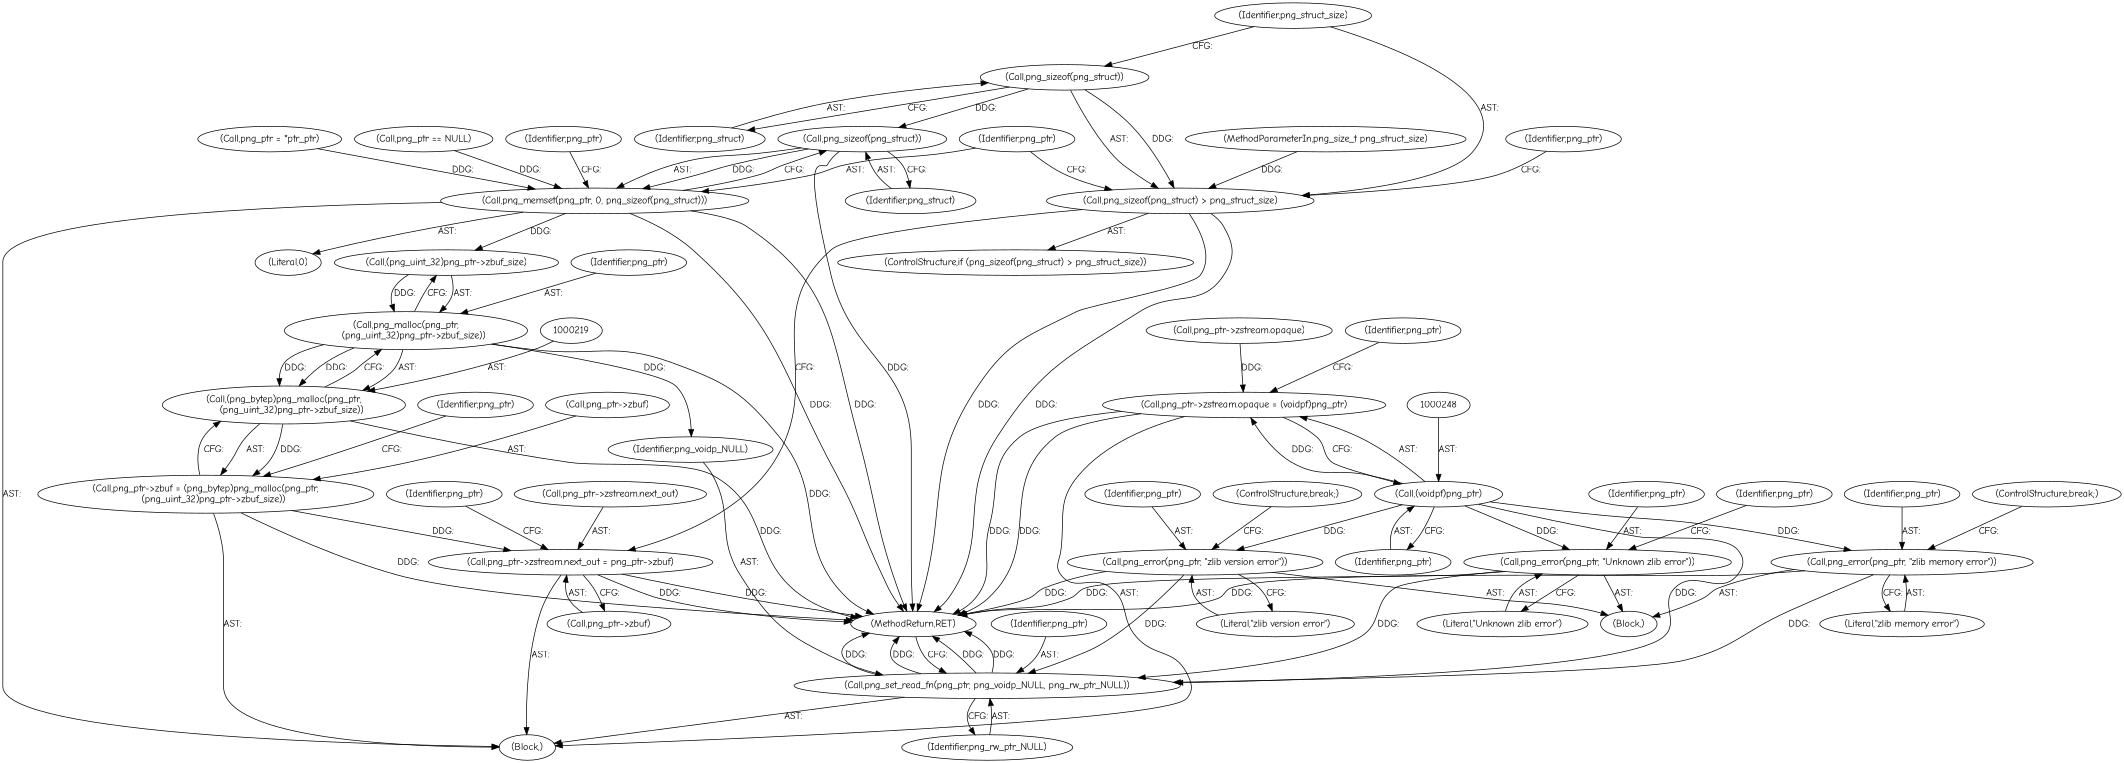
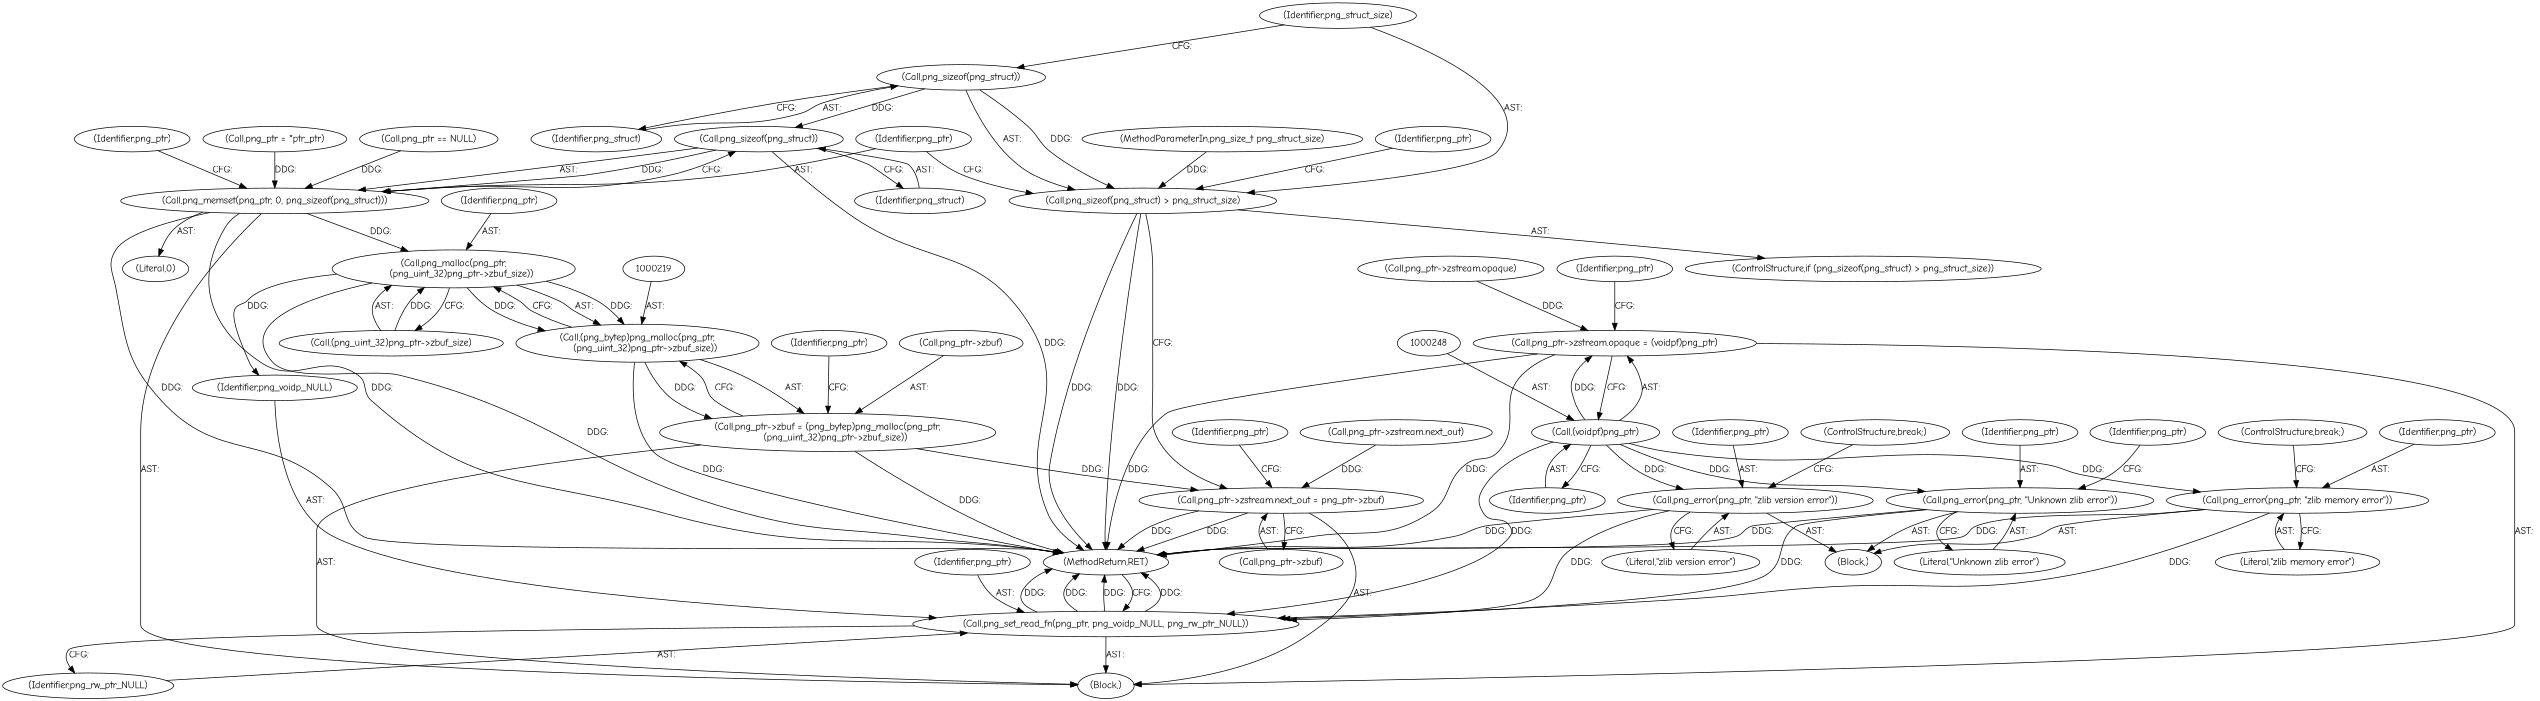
  digraph {
    fontname="Comic Neue"
    node [fontname="Comic Neue"]
    edge [fontname="Comic Neue"]
    n1 [label="(Call,png_sizeof(png_struct))"]
    n2 [label="(Call,png_sizeof(png_struct) > png_struct_size)"]
    n3 [label="(Call,png_sizeof(png_struct))"]
    n4 [label="(Identifier,png_struct)"]
    n5 [label="(MethodReturn,RET)"]
    n6 [label="(ControlStructure,if (png_sizeof(png_struct) > png_struct_size))"]
    n7 [label="(Call,png_ptr->zstream.next_out = png_ptr->zbuf)"]
    n8 [label="(Call,png_memset(png_ptr, 0, png_sizeof(png_struct)))"]
    n9 [label="(Identifier,png_struct)"]
    n10 [label="(Call,png_set_read_fn(png_ptr, png_voidp_NULL, png_rw_ptr_NULL))"]
    n11 [label="(Identifier,png_struct_size)"]
    n12 [label="(Call,png_malloc(png_ptr,\n     (png_uint_32)png_ptr->zbuf_size))"]
    n13 [label="(Block,)"]
    n14 [label="(Literal,0)"]
    n15 [label="(Call,(png_bytep)png_malloc(png_ptr,\n     (png_uint_32)png_ptr->zbuf_size))"]
    n16 [label="(Call,(png_uint_32)png_ptr->zbuf_size)"]
    n17 [label="(Identifier,png_voidp_NULL)"]
    n18 [label="(Call,png_ptr->zbuf = (png_bytep)png_malloc(png_ptr,\n     (png_uint_32)png_ptr->zbuf_size))"]
    n19 [label="(Call,(voidpf)png_ptr)"]
    n20 [label="(Call,png_ptr->zstream.opaque = (voidpf)png_ptr)"]
    n21 [label="(Call,png_error(png_ptr, \"zlib memory error\"))"]
    n22 [label="(Call,png_error(png_ptr, \"zlib version error\"))"]
    n23 [label="(Call,png_error(png_ptr, \"Unknown zlib error\"))"]
    n24 [label="(Identifier,png_ptr)"]
    n25 [label="(Call,png_ptr->zbuf)"]
    n26 [label="(Block,)"]
    n27 [label="(Literal,\"zlib memory error\")"]
    n28 [label="(Identifier,png_rw_ptr_NULL)"]
    n29 [label="(Literal,\"zlib version error\")"]
    n30 [label="(Literal,\"Unknown zlib error\")"]
    n31 [label="(Identifier,png_ptr)"]
    n32 [label="(Call,png_ptr->zstream.opaque)"]
    n33 [label="(Identifier,png_ptr)"]
    n34 [label="(Identifier,png_ptr)"]
    n35 [label="(Identifier,png_ptr)"]
    n36 [label="(MethodParameterIn,png_size_t png_struct_size)"]
    n37 [label="(Call,png_ptr->zstream.next_out)"]
    n38 [label="(Identifier,png_ptr)"]
    n39 [label="(Identifier,png_ptr)"]
    n40 [label="(Call,png_ptr = *ptr_ptr)"]
    n41 [label="(Identifier,png_ptr)"]
    n42 [label="(Call,png_ptr == NULL)"]
    n43 [label="(Identifier,png_ptr)"]
    n44 [label="(Call,png_ptr->zbuf)"]
    n45 [label="(Identifier,png_ptr)"]
    n46 [label="(ControlStructure,break;)"]
    n47 [label="(Identifier,png_ptr)"]
    n48 [label="(ControlStructure,break;)"]
    n49 [label="(Identifier,png_ptr)"]
    n50 [label="(Identifier,png_ptr)"]
    1000219
    1000248
    n1 -> n2 [label="AST: "]
    n1 -> n2 [label="DDG: "]
    n1 -> n3 [label="DDG: "]
    n1 -> n4 [label="CFG: "]
    n2 -> n5 [label="DDG: "]
    n2 -> n5 [label="DDG: "]
    n2 -> n6 [label="AST: "]
    n2 -> n7 [label="CFG: "]
    n3 -> n5 [label="DDG: "]
    n3 -> n8 [label="AST: "]
    n3 -> n8 [label="DDG: "]
    n3 -> n9 [label="CFG: "]
    n4 -> n1 [label="AST: "]
    n5 -> n10 [label="CFG: "]
    n7 -> n5 [label="DDG: "]
    n7 -> n5 [label="DDG: "]
    n7 -> n13 [label="AST: "]
    n7 -> n25 [label="CFG: "]
    n8 -> n3 [label="CFG: "]
    n8 -> n5 [label="DDG: "]
    n8 -> n5 [label="DDG: "]
-   n8 -> n16 [label="DDG: "]
+   n8 -> n12 [label="DDG: "]
    n8 -> n13 [label="AST: "]
    n8 -> n14 [label="AST: "]
    n9 -> n3 [label="AST: "]
    n10 -> n5 [label="DDG: "]
    n10 -> n5 [label="DDG: "]
    n10 -> n5 [label="DDG: "]
    n10 -> n5 [label="DDG: "]
    n10 -> n13 [label="AST: "]
    n10 -> n28 [label="CFG: "]
    n11 -> n1 [label="CFG: "]
    n11 -> n2 [label="AST: "]
    n12 -> n5 [label="DDG: "]
    n12 -> n15 [label="AST: "]
    n12 -> n15 [label="DDG: "]
    n12 -> n15 [label="DDG: "]
    n12 -> n16 [label="CFG: "]
    n12 -> n17 [label="DDG: "]
    n15 -> n5 [label="DDG: "]
    n15 -> n12 [label="CFG: "]
    n15 -> n18 [label="AST: "]
    n15 -> n18 [label="DDG: "]
    n16 -> n12 [label="AST: "]
    n16 -> n12 [label="DDG: "]
    n17 -> n10 [label="AST: "]
    n18 -> n5 [label="DDG: "]
    n18 -> n7 [label="DDG: "]
    n18 -> n13 [label="AST: "]
    n18 -> n15 [label="CFG: "]
    n19 -> n10 [label="DDG: "]
    n19 -> n20 [label="AST: "]
    n19 -> n20 [label="DDG: "]
    n19 -> n21 [label="DDG: "]
    n19 -> n22 [label="DDG: "]
    n19 -> n23 [label="DDG: "]
    n19 -> n24 [label="CFG: "]
    n20 -> n5 [label="DDG: "]
    n20 -> n5 [label="DDG: "]
    n20 -> n13 [label="AST: "]
    n20 -> n19 [label="CFG: "]
    n21 -> n5 [label="DDG: "]
    n21 -> n10 [label="DDG: "]
    n21 -> n26 [label="AST: "]
    n21 -> n27 [label="CFG: "]
    n22 -> n5 [label="DDG: "]
    n22 -> n10 [label="DDG: "]
    n22 -> n26 [label="AST: "]
    n22 -> n29 [label="CFG: "]
    n23 -> n5 [label="DDG: "]
    n23 -> n10 [label="DDG: "]
    n23 -> n26 [label="AST: "]
    n23 -> n30 [label="CFG: "]
    n24 -> n19 [label="AST: "]
    n25 -> n7 [label="AST: "]
    n27 -> n21 [label="AST: "]
    n28 -> n10 [label="AST: "]
    n29 -> n22 [label="AST: "]
    n30 -> n23 [label="AST: "]
    n31 -> n7 [label="CFG: "]
    n32 -> n20 [label="DDG: "]
    n33 -> n2 [label="CFG: "]
    n33 -> n8 [label="AST: "]
    n34 -> n18 [label="CFG: "]
    n35 -> n21 [label="AST: "]
    n36 -> n2 [label="DDG: "]
-   n37 -> n7 [label="AST: "]
+   n37 -> n7 [label="DDG: "]
    n38 -> n8 [label="CFG: "]
    n39 -> n23 [label="AST: "]
    n40 -> n8 [label="DDG: "]
    n41 -> n12 [label="AST: "]
    n42 -> n8 [label="DDG: "]
    n43 -> n20 [label="CFG: "]
    n44 -> n18 [label="AST: "]
    n45 -> n22 [label="AST: "]
    n46 -> n22 [label="CFG: "]
    n47 -> n2 [label="CFG: "]
    n48 -> n21 [label="CFG: "]
    n49 -> n10 [label="AST: "]
    n50 -> n23 [label="CFG: "]
    1000219 -> n15 [label="AST: "]
    1000248 -> n19 [label="AST: "]
  }
